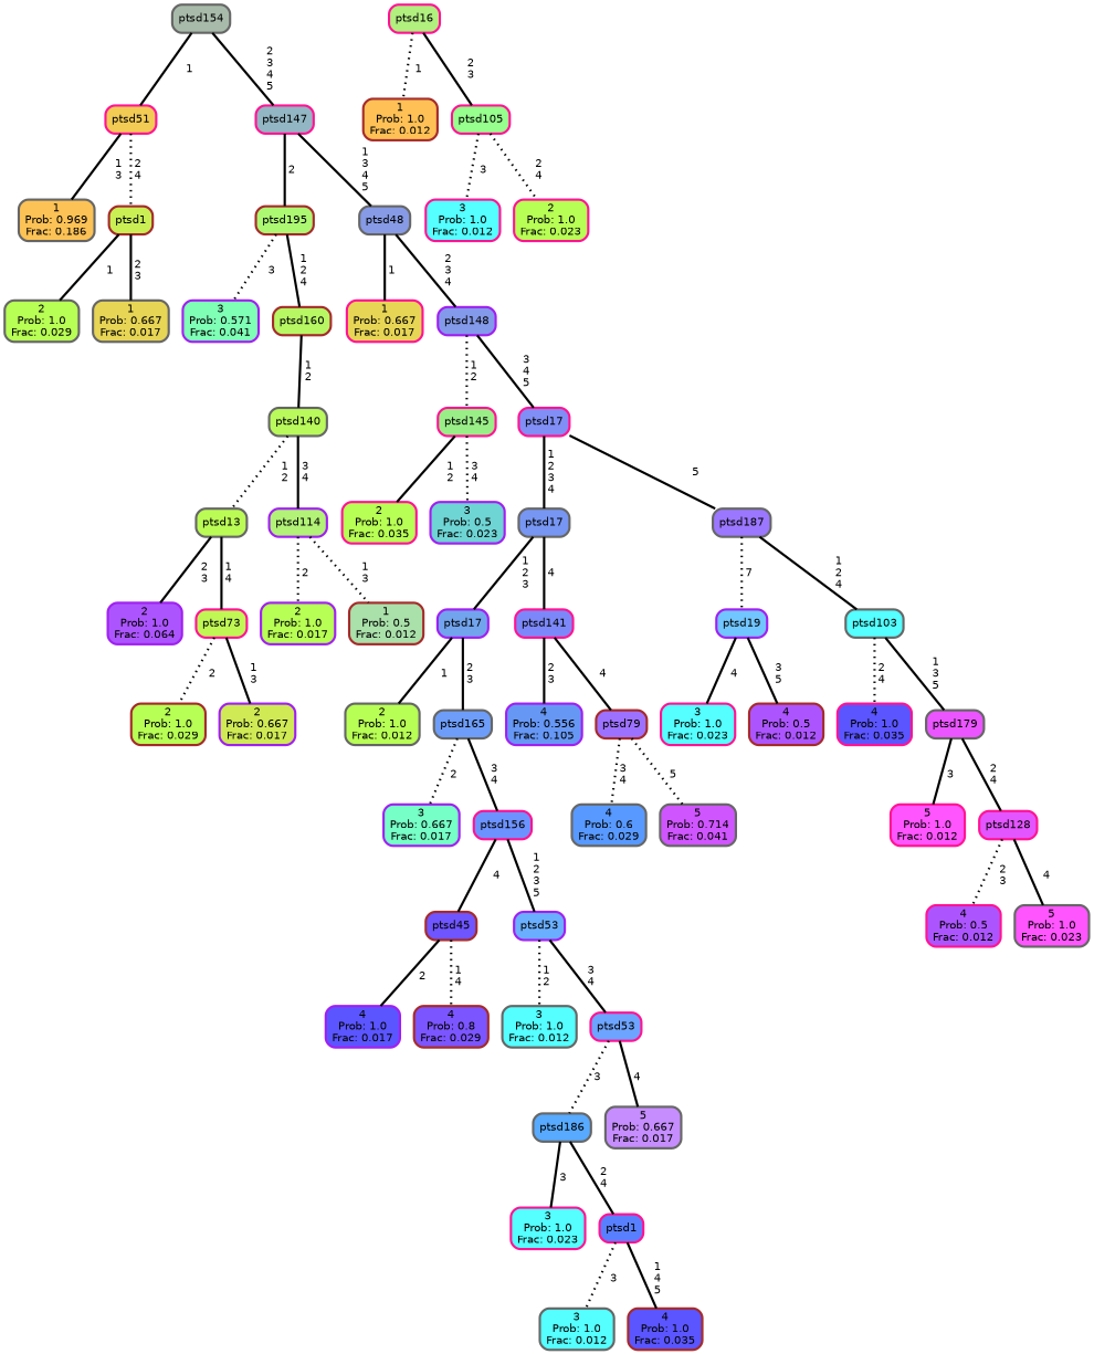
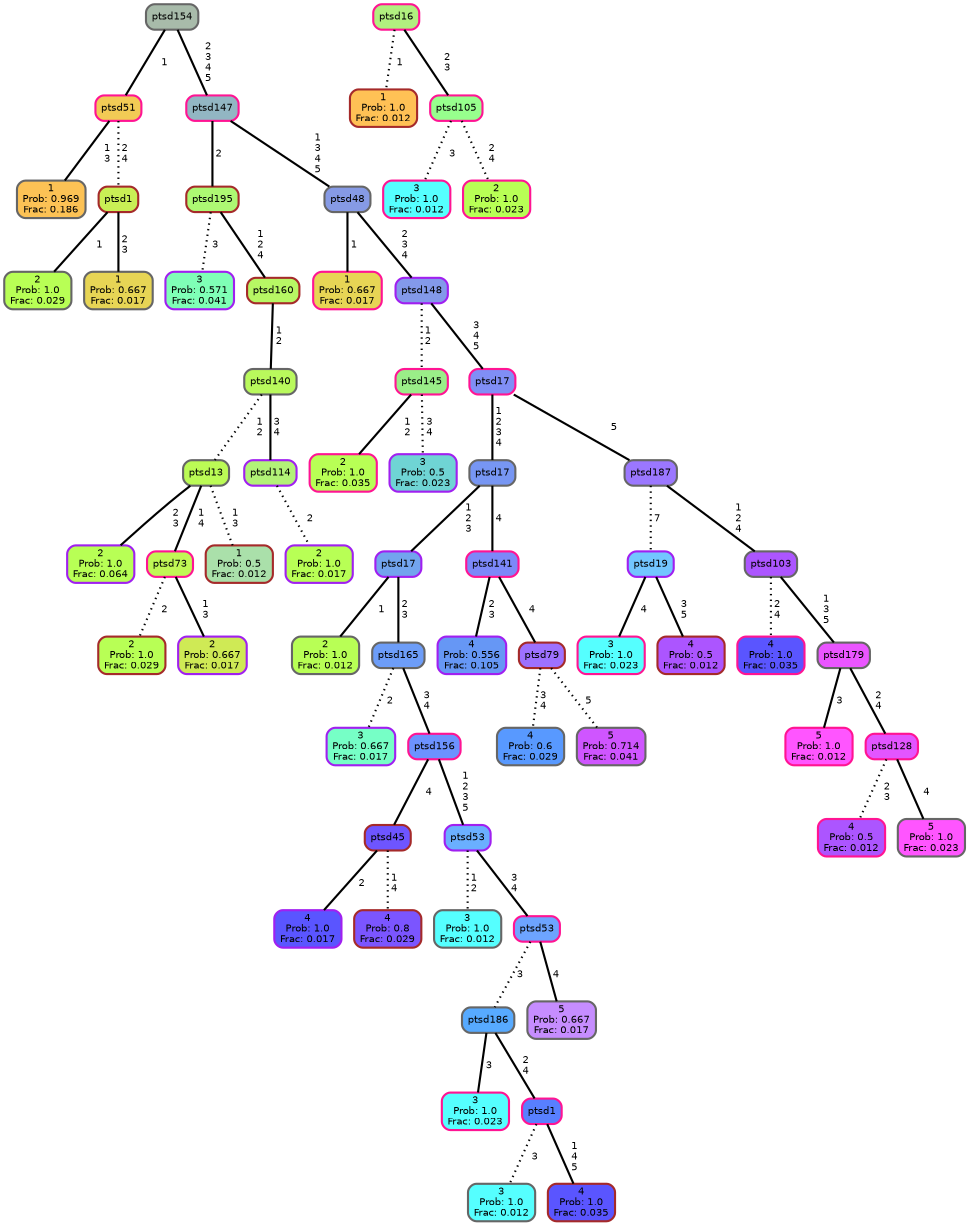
  graph {
    ranksep="0 equally"
    splines=straight
    node [color=deeppink fillcolor="#b8ff55" fontcolor=black fontname=helvetica penwidth=3 shape=box style="filled, rounded"]
    edge [color=black fontname=helvetica penwidth=3 style=bold]
    n1 [color=gray40 fillcolor="#fcc255" label="1\nProb: 0.969\nFrac: 0.186"]
    n2 [fillcolor="#f2cb55" label=ptsd51]
    n3 [color=brown fillcolor="#c9ef55" label=ptsd1]
    n4 [color=gray40 label="2\nProb: 1.0\nFrac: 0.029"]
    n5 [color=gray40 fillcolor="#e7d555" label="1\nProb: 0.667\nFrac: 0.017"]
    n6 [color=gray40 fillcolor="#a8bbaa" label=ptsd154]
    n7 [fillcolor="#92b6c3" label=ptsd147]
    n8 [color=brown fillcolor="#adf873" label=ptsd195]
    n9 [color=gray40 fillcolor="#869ae5" label=ptsd48]
    n10 [color=purple fillcolor="#7fffb6" label="3\nProb: 0.571\nFrac: 0.041"]
    n11 [color=brown fillcolor="#b7f764" label=ptsd160]
    n12 [color=gray40 fillcolor="#b9f95c" label=ptsd140]
-   n13 [color=purple fillcolor="#ac55ff" label="2\nProb: 1.0\nFrac: 0.064"]
+   n13 [color=purple label="2\nProb: 1.0\nFrac: 0.064"]
    n14 [color=gray40 fillcolor="#bbfb55" label=ptsd13]
    n15 [fillcolor="#c0f755" label=ptsd73]
    n16 [color=brown label="2\nProb: 1.0\nFrac: 0.029"]
    n17 [color=purple fillcolor="#cfea55" label="2\nProb: 0.667\nFrac: 0.017"]
    n18 [color=purple fillcolor="#b2f277" label=ptsd114]
    n19 [color=purple label="2\nProb: 1.0\nFrac: 0.017"]
    n20 [color=brown fillcolor="#aae0aa" label="1\nProb: 0.5\nFrac: 0.012"]
    n21 [fillcolor="#b1ef7f" label=ptsd16]
    n22 [color=brown fillcolor="#ffc155" label="1\nProb: 1.0\nFrac: 0.012"]
    n23 [fillcolor="#97ff8d" label=ptsd105]
    n24 [fillcolor="#55ffff" label="3\nProb: 1.0\nFrac: 0.012"]
    n25 [label="2\nProb: 1.0\nFrac: 0.023"]
    n26 [fillcolor="#e7d555" label="1\nProb: 0.667\nFrac: 0.017"]
    n27 [color=purple fillcolor="#8399ea" label=ptsd148]
    n28 [fillcolor="#9aee88" label=ptsd145]
    n29 [fillcolor="#808ef6" label=ptsd17]
    n30 [label="2\nProb: 1.0\nFrac: 0.035"]
    n31 [color=purple fillcolor="#6fd4d4" label="3\nProb: 0.5\nFrac: 0.023"]
    n32 [color=gray40 fillcolor="#7796f3" label=ptsd17]
    n33 [color=gray40 fillcolor="#9b77ff" label=ptsd187]
    n34 [color=gray40 label="2\nProb: 1.0\nFrac: 0.012"]
    n35 [color=purple fillcolor="#72a4ee" label=ptsd17]
    n36 [color=gray40 fillcolor="#6d9df8" label=ptsd165]
    n37 [color=purple fillcolor="#76ffc6" label="3\nProb: 0.667\nFrac: 0.017"]
    n38 [fillcolor="#6c92ff" label=ptsd156]
    n39 [color=brown fillcolor="#6e55ff" label=ptsd45]
    n40 [color=purple fillcolor="#6aafff" label=ptsd53]
    n41 [color=purple fillcolor="#5a55ff" label="4\nProb: 1.0\nFrac: 0.017"]
    n42 [color=brown fillcolor="#7b55ff" label="4\nProb: 0.8\nFrac: 0.029"]
    n43 [color=gray40 fillcolor="#55ffff" label="3\nProb: 1.0\nFrac: 0.012"]
    n44 [fillcolor="#6da4ff" label=ptsd53]
    n45 [color=gray40 fillcolor="#57aaff" label=ptsd186]
    n46 [color=gray40 fillcolor="#c68dff" label="5\nProb: 0.667\nFrac: 0.017"]
    n47 [fillcolor="#55ffff" label="3\nProb: 1.0\nFrac: 0.023"]
    n48 [fillcolor="#587fff" label=ptsd1]
    n49 [color=gray40 fillcolor="#55ffff" label="3\nProb: 1.0\nFrac: 0.012"]
    n50 [color=brown fillcolor="#5a55ff" label="4\nProb: 1.0\nFrac: 0.035"]
    n51 [fillcolor="#7c88f9" label=ptsd141]
    n52 [color=purple fillcolor="#6697f5" label="4\nProb: 0.556\nFrac: 0.105"]
    n53 [color=brown fillcolor="#9d71ff" label=ptsd79]
    n54 [color=gray40 fillcolor="#5899ff" label="4\nProb: 0.6\nFrac: 0.029"]
    n55 [color=gray40 fillcolor="#cf55ff" label="5\nProb: 0.714\nFrac: 0.041"]
    n56 [color=purple fillcolor="#72c6ff" label=ptsd19]
-   n57 [color=gray40 fillcolor="#55ffff" label=ptsd103]
+   n57 [color=gray40 fillcolor="#ac55ff" label=ptsd103]
    n58 [fillcolor="#55ffff" label="3\nProb: 1.0\nFrac: 0.023"]
    n59 [color=brown fillcolor="#ac55ff" label="4\nProb: 0.5\nFrac: 0.012"]
    n60 [fillcolor="#5a55ff" label="4\nProb: 1.0\nFrac: 0.035"]
    n61 [color=gray40 fillcolor="#ea55ff" label=ptsd179]
    n62 [fillcolor="#ff55ff" label="5\nProb: 1.0\nFrac: 0.012"]
    n63 [fillcolor="#e355ff" label=ptsd128]
    n64 [fillcolor="#ac55ff" label="4\nProb: 0.5\nFrac: 0.012"]
    n65 [color=gray40 fillcolor="#ff55ff" label="5\nProb: 1.0\nFrac: 0.023"]
    subgraph sub_1 {
      rank=same
    }
    n2 -- n1 [label=" 1\n 3" style=solid]
    n2 -- n3 [label=" 2\n 4" style=dotted]
    n3 -- n4 [label=" 1" style=solid]
    n3 -- n5 [label=" 2\n 3"]
    n6 -- n2 [label=" 1" style=solid]
    n6 -- n7 [label=" 2\n 3\n 4\n 5" style=solid]
    n7 -- n8 [label=" 2"]
    n7 -- n9 [label=" 1\n 3\n 4\n 5" style=solid]
    n8 -- n10 [label=" 3" style=dotted]
    n8 -- n11 [label=" 1\n 2\n 4" style=solid]
    n9 -- n26 [label=" 1"]
    n9 -- n27 [label=" 2\n 3\n 4" style=solid]
    n11 -- n12 [label=" 1\n 2" style=solid]
    n12 -- n14 [label=" 1\n 2" style=dotted]
    n12 -- n18 [label=" 3\n 4"]
    n14 -- n13 [label=" 2\n 3"]
    n14 -- n15 [label=" 1\n 4" style=solid]
    n15 -- n16 [label=" 2" style=dotted]
    n15 -- n17 [label=" 1\n 3"]
    n18 -- n19 [label=" 2" style=dotted]
-   n18 -- n20 [label=" 1\n 3" style=dotted]
+   n14 -- n20 [label=" 1\n 3" style=dotted]
    n21 -- n22 [label=" 1" style=dotted]
    n21 -- n23 [label=" 2\n 3" style=solid]
    n23 -- n24 [label=" 3" style=dotted]
    n23 -- n25 [label=" 2\n 4" style=dotted]
    n27 -- n28 [label=" 1\n 2" style=dotted]
    n27 -- n29 [label=" 3\n 4\n 5" style=solid]
    n28 -- n30 [label=" 1\n 2" style=solid]
    n28 -- n31 [label=" 3\n 4" style=dotted]
    n29 -- n32 [label=" 1\n 2\n 3\n 4"]
    n29 -- n33 [label=" 5"]
    n32 -- n35 [label=" 1\n 2\n 3"]
    n32 -- n51 [label=" 4"]
    n33 -- n56 [label=" 7" style=dotted]
    n33 -- n57 [label=" 1\n 2\n 4"]
    n35 -- n34 [label=" 1"]
    n35 -- n36 [label=" 2\n 3"]
    n36 -- n37 [label=" 2" style=dotted]
    n36 -- n38 [label=" 3\n 4"]
    n38 -- n39 [label=" 4" style=solid]
    n38 -- n40 [label=" 1\n 2\n 3\n 5"]
    n39 -- n41 [label=" 2"]
    n39 -- n42 [label=" 1\n 4" style=dotted]
    n40 -- n43 [label=" 1\n 2" style=dotted]
    n40 -- n44 [label=" 3\n 4"]
    n44 -- n45 [label=" 3" style=dotted]
    n44 -- n46 [label=" 4" style=solid]
    n45 -- n47 [label=" 3" style=solid]
    n45 -- n48 [label=" 2\n 4"]
    n48 -- n49 [label=" 3" style=dotted]
    n48 -- n50 [label=" 1\n 4\n 5"]
    n51 -- n52 [label=" 2\n 3"]
    n51 -- n53 [label=" 4"]
    n53 -- n54 [label=" 3\n 4" style=dotted]
    n53 -- n55 [label=" 5" style=dotted]
    n56 -- n58 [label=" 4" style=solid]
    n56 -- n59 [label=" 3\n 5" style=solid]
    n57 -- n60 [label=" 2\n 4" style=dotted]
    n57 -- n61 [label=" 1\n 3\n 5"]
    n61 -- n62 [label=" 3"]
    n61 -- n63 [label=" 2\n 4" style=solid]
    n63 -- n64 [label=" 2\n 3" style=dotted]
    n63 -- n65 [label=" 4" style=solid]
  }
